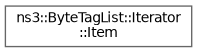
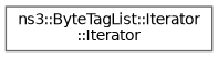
  digraph {
    rankdir=LR
-   n1 [color=gray40 fillcolor=white fontname=Helvetica fontsize=10 height=0.2 label="ns3::ByteTagList::Iterator\l::Item" shape=record style=filled width=0.4]
+   n1 [color=gray40 fillcolor=white fontname=Helvetica fontsize=10 height=0.2 label="ns3::ByteTagList::Iterator\l::Iterator" shape=record style=filled width=0.4]
  }
